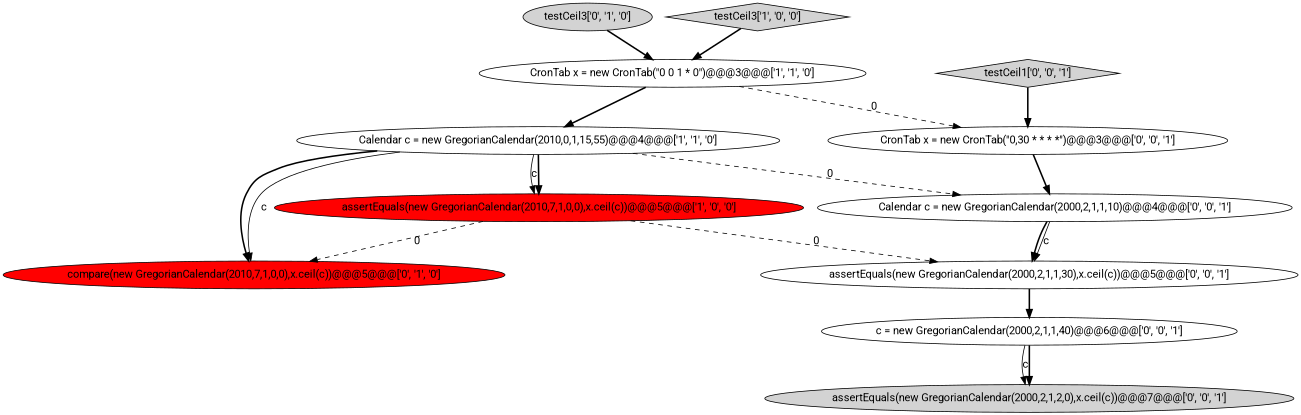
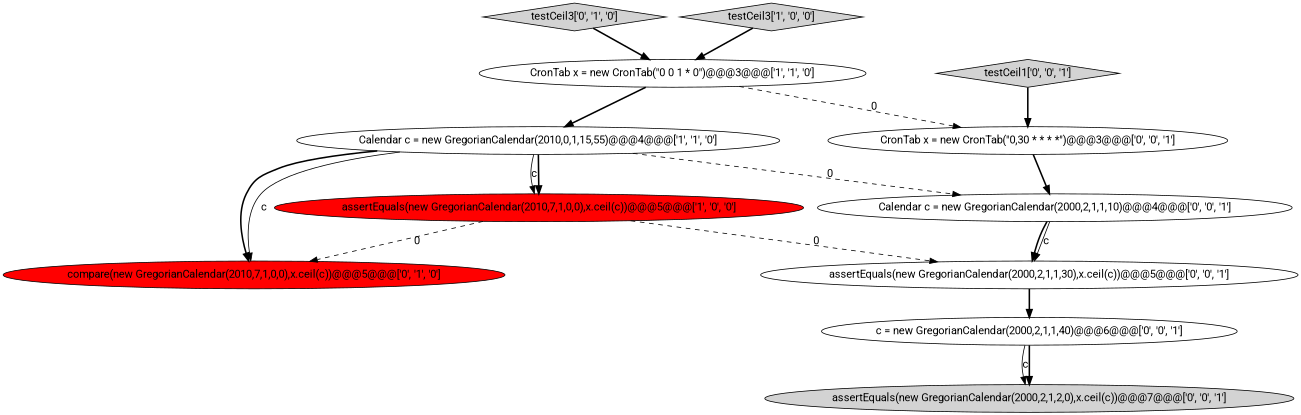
  digraph {
    fontname=Roboto
    node [fillcolor=white shape=ellipse style=filled fontname=Roboto]
    edge [style=bold fontname=Roboto]
    n1 [fillcolor=red label="compare(new GregorianCalendar(2010,7,1,0,0),x.ceil(c))@@@5@@@['0', '1', '0']"]
    n2 [label="assertEquals(new GregorianCalendar(2000,2,1,1,30),x.ceil(c))@@@5@@@['0', '0', '1']"]
    n3 [label="c = new GregorianCalendar(2000,2,1,1,40)@@@6@@@['0', '0', '1']"]
    n4 [fillcolor=lightgray label="assertEquals(new GregorianCalendar(2000,2,1,2,0),x.ceil(c))@@@7@@@['0', '0', '1']"]
    n5 [label="Calendar c = new GregorianCalendar(2010,0,1,15,55)@@@4@@@['1', '1', '0']"]
    n6 [fillcolor=red label="assertEquals(new GregorianCalendar(2010,7,1,0,0),x.ceil(c))@@@5@@@['1', '0', '0']"]
    n7 [label="Calendar c = new GregorianCalendar(2000,2,1,1,10)@@@4@@@['0', '0', '1']"]
    n8 [fillcolor=lightgray label="testCeil1['0', '0', '1']" shape=diamond]
    n9 [label="CronTab x = new CronTab(\"0,30 * * * *\")@@@3@@@['0', '0', '1']"]
    n10 [label="CronTab x = new CronTab(\"0 0 1 * 0\")@@@3@@@['1', '1', '0']"]
-   n11 [fillcolor=lightgray label="testCeil3['0', '1', '0']"]
+   n11 [fillcolor=lightgray label="testCeil3['0', '1', '0']" shape=diamond]
    n12 [fillcolor=lightgray label="testCeil3['1', '0', '0']" shape=diamond]
    n2 -> n3
    n3 -> n4 [label=c style=solid]
    n3 -> n4
    n5 -> n1 [label=c style=solid]
    n5 -> n1
    n5 -> n6 [label=c style=solid]
    n5 -> n6
    n5 -> n7 [label=0 style=dashed]
    n6 -> n1 [label=0 style=dashed]
    n6 -> n2 [label=0 style=dashed]
    n7 -> n2
    n7 -> n2 [label=c style=solid]
    n8 -> n9
    n9 -> n7
    n10 -> n5
    n10 -> n9 [label=0 style=dashed]
    n11 -> n10
    n12 -> n10
  }
